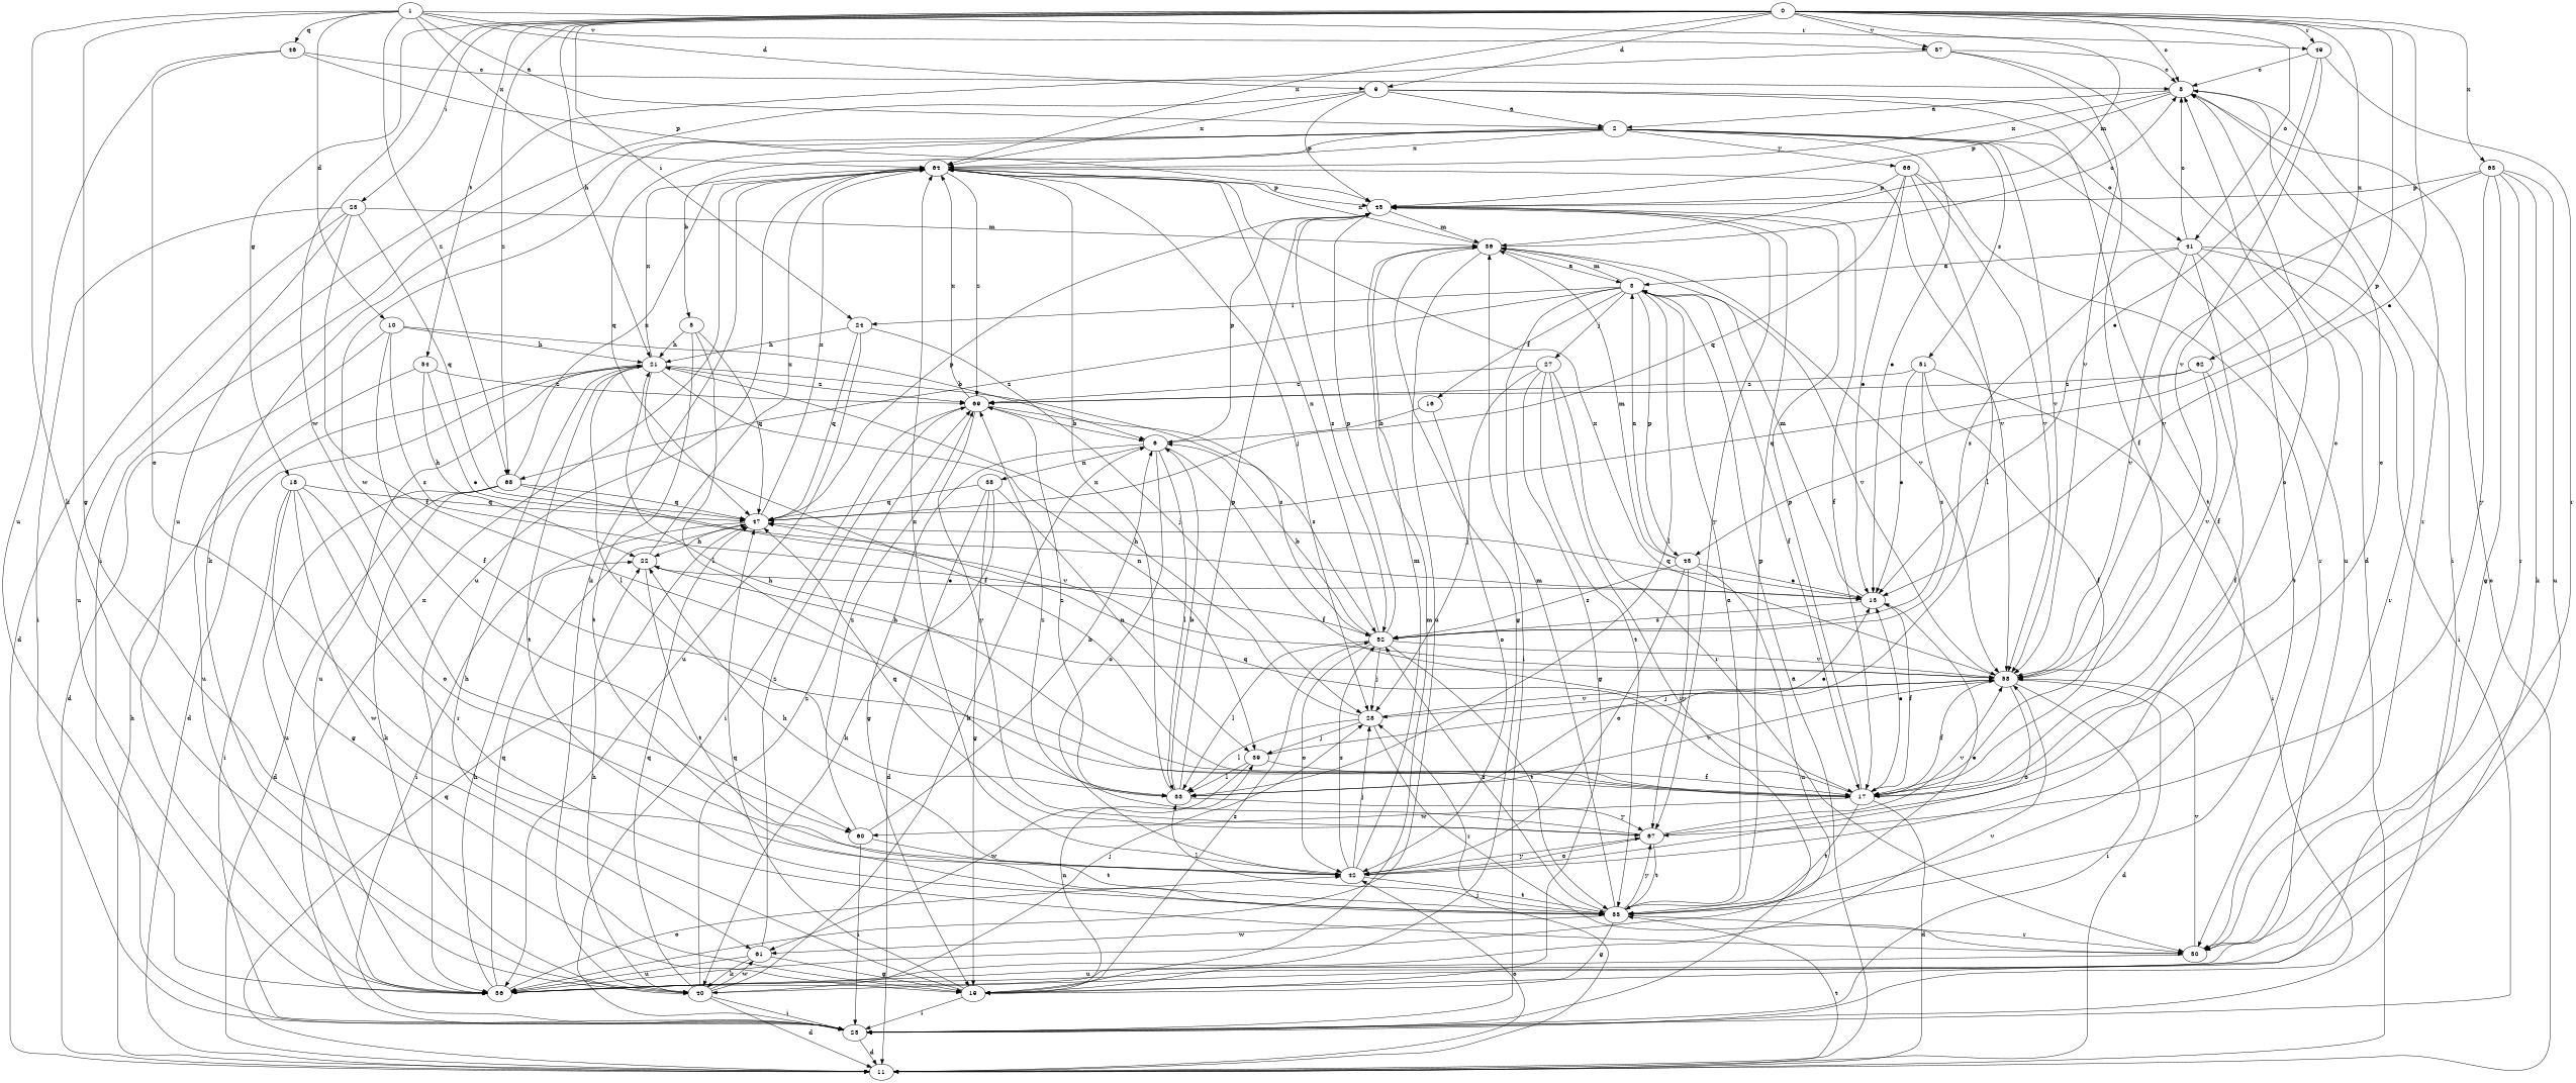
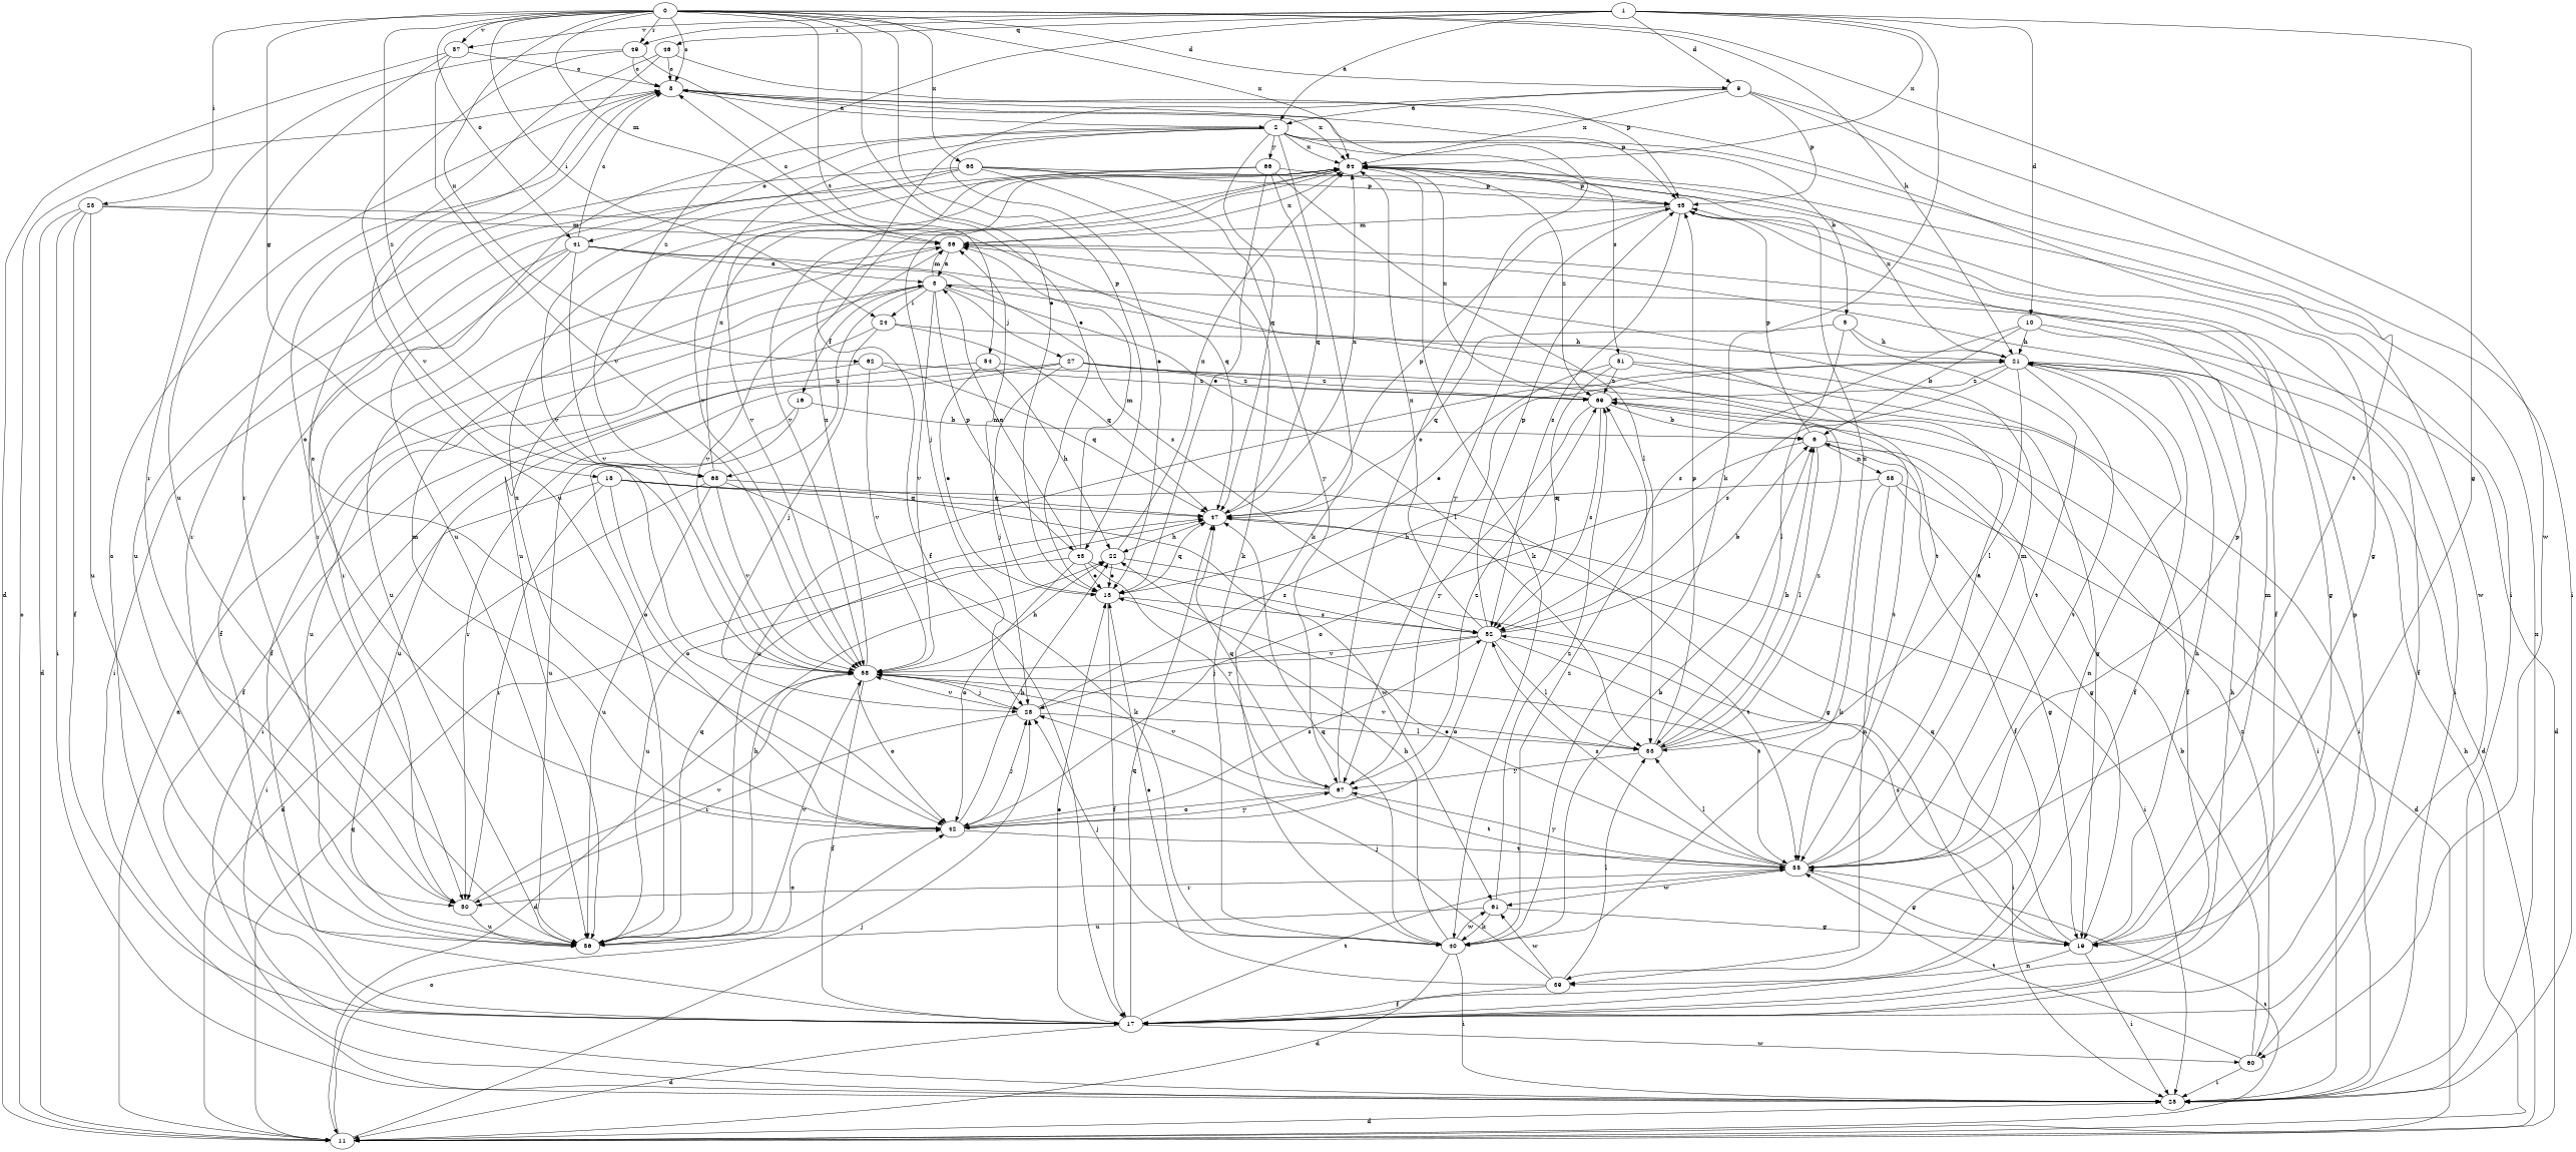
  strict digraph {
    0
    8
    9
    13
    18
    21
    23
    24
    36
    41
    43
    49
    54
    57
    60
    62
    63
    64
    68
    2
    25
    45
    50
    17
    55
    47
    52
    19
    42
    61
    56
    33
    11
    39
    69
    28
    58
    3
    67
    22
    6
    n42 [label=40]
    1
    10
    46
    5
    51
    66
    16
    27
    38
    0 -> 8 [label=c]
    0 -> 9 [label=d]
    0 -> 13 [label=e]
    0 -> 18 [label=g]
    0 -> 21 [label=h]
    0 -> 23 [label=i]
    0 -> 24 [label=i]
    0 -> 36 [label=m]
    0 -> 41 [label=o]
    0 -> 43 [label=p]
    0 -> 49 [label=r]
    0 -> 54 [label=t]
    0 -> 57 [label=v]
    0 -> 60 [label=w]
    0 -> 62 [label=x]
    0 -> 63 [label=x]
    0 -> 64 [label=x]
    0 -> 68 [label=z]
    8 -> 64 [label=x]
    8 -> 2 [label=a]
    8 -> 25 [label=i]
    8 -> 45 [label=p]
    8 -> 50 [label=r]
    9 -> 64 [label=x]
    9 -> 2 [label=a]
    9 -> 25 [label=i]
    9 -> 45 [label=p]
    9 -> 17 [label=f]
    9 -> 55 [label=t]
    13 -> 36 [label=m]
    13 -> 17 [label=f]
    13 -> 47 [label=q]
    13 -> 52 [label=s]
    18 -> 25 [label=i]
    18 -> 50 [label=r]
    18 -> 47 [label=q]
    18 -> 19 [label=g]
    18 -> 42 [label=o]
    18 -> 61 [label=w]
    21 -> 64 [label=x]
    21 -> 17 [label=f]
    21 -> 55 [label=t]
    21 -> 52 [label=s]
    21 -> 56 [label=u]
    21 -> 33 [label=l]
    21 -> 11 [label=d]
    21 -> 39 [label=n]
    21 -> 69 [label=z]
    23 -> 36 [label=m]
    23 -> 25 [label=i]
    23 -> 17 [label=f]
    23 -> 47 [label=q]
    23 -> 56 [label=u]
    23 -> 11 [label=d]
    24 -> 21 [label=h]
    24 -> 47 [label=q]
    24 -> 56 [label=u]
    24 -> 28 [label=j]
    36 -> 8 [label=c]
    36 -> 64 [label=x]
    36 -> 19 [label=g]
    36 -> 56 [label=u]
    36 -> 58 [label=v]
    36 -> 3 [label=a]
    41 -> 8 [label=c]
    41 -> 25 [label=i]
    41 -> 50 [label=r]
    41 -> 17 [label=f]
    41 -> 55 [label=t]
    41 -> 52 [label=s]
    41 -> 58 [label=v]
    41 -> 3 [label=a]
    43 -> 13 [label=e]
    43 -> 36 [label=m]
    43 -> 52 [label=s]
    43 -> 42 [label=o]
    43 -> 56 [label=u]
    43 -> 3 [label=a]
    43 -> 67 [label=y]
    49 -> 8 [label=c]
    49 -> 13 [label=e]
    49 -> 50 [label=r]
    49 -> 58 [label=v]
    54 -> 13 [label=e]
    54 -> 56 [label=u]
    54 -> 69 [label=z]
    54 -> 22 [label=h]
    57 -> 8 [label=c]
    57 -> 56 [label=u]
    57 -> 11 [label=d]
    57 -> 58 [label=v]
    60 -> 25 [label=i]
    60 -> 55 [label=t]
    60 -> 69 [label=z]
    60 -> 6 [label=b]
    62 -> 17 [label=f]
    62 -> 47 [label=q]
    62 -> 69 [label=z]
    62 -> 58 [label=v]
    63 -> 45 [label=p]
    63 -> 50 [label=r]
    63 -> 19 [label=g]
    63 -> 56 [label=u]
    63 -> 58 [label=v]
    63 -> 67 [label=y]
    63 -> n42 [label=k]
    64 -> 45 [label=p]
    64 -> 56 [label=u]
    64 -> 69 [label=z]
    64 -> 28 [label=j]
    64 -> 58 [label=v]
    64 -> n42 [label=k]
    68 -> 64 [label=x]
    68 -> 47 [label=q]
    68 -> 56 [label=u]
    68 -> 11 [label=d]
    68 -> 58 [label=v]
    68 -> n42 [label=k]
    2 -> 13 [label=e]
    2 -> 41 [label=o]
    2 -> 60 [label=w]
    2 -> 64 [label=x]
    2 -> 47 [label=q]
    2 -> 56 [label=u]
    2 -> 58 [label=v]
    2 -> n42 [label=k]
    2 -> 5 [label=b]
    2 -> 51 [label=s]
    2 -> 66 [label=y]
    25 -> 64 [label=x]
    25 -> 11 [label=d]
    45 -> 36 [label=m]
    45 -> 17 [label=f]
    45 -> 52 [label=s]
    45 -> 67 [label=y]
    50 -> 56 [label=u]
    50 -> 58 [label=v]
    17 -> 8 [label=c]
    17 -> 13 [label=e]
    17 -> 21 [label=h]
    17 -> 60 [label=w]
    17 -> 45 [label=p]
    17 -> 55 [label=t]
    17 -> 47 [label=q]
    17 -> 11 [label=d]
    55 -> 13 [label=e]
    55 -> 36 [label=m]
    55 -> 45 [label=p]
    55 -> 50 [label=r]
    55 -> 52 [label=s]
    55 -> 19 [label=g]
    55 -> 61 [label=w]
    55 -> 33 [label=l]
    55 -> 3 [label=a]
    55 -> 67 [label=y]
    47 -> 64 [label=x]
    47 -> 25 [label=i]
    47 -> 45 [label=p]
    47 -> 22 [label=h]
    52 -> 64 [label=x]
    52 -> 45 [label=p]
    52 -> 55 [label=t]
    52 -> 42 [label=o]
    52 -> 33 [label=l]
    52 -> 28 [label=j]
    52 -> 58 [label=v]
    52 -> 6 [label=b]
    19 -> 21 [label=h]
    19 -> 36 [label=m]
    19 -> 25 [label=i]
    19 -> 47 [label=q]
    19 -> 52 [label=s]
    19 -> 39 [label=n]
    42 -> 8 [label=c]
    42 -> 36 [label=m]
    42 -> 64 [label=x]
    42 -> 55 [label=t]
    42 -> 52 [label=s]
    42 -> 28 [label=j]
    42 -> 67 [label=y]
    42 -> 22 [label=h]
    61 -> 19 [label=g]
    61 -> 56 [label=u]
    61 -> 69 [label=z]
    61 -> n42 [label=k]
    56 -> 47 [label=q]
    56 -> 42 [label=o]
    56 -> 58 [label=v]
    56 -> 22 [label=h]
    33 -> 64 [label=x]
    33 -> 45 [label=p]
    33 -> 69 [label=z]
    33 -> 58 [label=v]
    33 -> 67 [label=y]
    33 -> 6 [label=b]
    11 -> 8 [label=c]
    11 -> 21 [label=h]
    11 -> 55 [label=t]
    11 -> 47 [label=q]
    11 -> 42 [label=o]
    11 -> 28 [label=j]
    11 -> 3 [label=a]
    39 -> 13 [label=e]
    39 -> 17 [label=f]
    39 -> 61 [label=w]
    39 -> 33 [label=l]
-   28 -> 39 [label=j]
+   39 -> 28 [label=j]
    69 -> 64 [label=x]
    69 -> 25 [label=i]
    69 -> 52 [label=s]
    69 -> 67 [label=y]
    69 -> 6 [label=b]
    28 -> 21 [label=h]
    28 -> 50 [label=r]
    28 -> 33 [label=l]
    28 -> 58 [label=v]
    58 -> 64 [label=x]
    58 -> 25 [label=i]
    58 -> 17 [label=f]
    58 -> 42 [label=o]
    58 -> 11 [label=d]
    58 -> 28 [label=j]
    58 -> 22 [label=h]
    3 -> 24 [label=i]
    3 -> 36 [label=m]
    3 -> 43 [label=p]
    3 -> 68 [label=z]
    3 -> 25 [label=i]
    3 -> 17 [label=f]
    3 -> 33 [label=l]
    3 -> 58 [label=v]
    3 -> 16 [label=f]
    3 -> 27 [label=j]
    67 -> 8 [label=c]
    67 -> 55 [label=t]
    67 -> 47 [label=q]
    67 -> 42 [label=o]
    67 -> 69 [label=z]
    67 -> 58 [label=v]
    22 -> 13 [label=e]
    22 -> 64 [label=x]
    22 -> 55 [label=t]
    6 -> 45 [label=p]
    6 -> 17 [label=f]
    6 -> 19 [label=g]
    6 -> 42 [label=o]
    6 -> 33 [label=l]
    6 -> 38 [label=n]
    n42 -> 25 [label=i]
    n42 -> 47 [label=q]
    n42 -> 61 [label=w]
    n42 -> 11 [label=d]
    n42 -> 69 [label=z]
    n42 -> 28 [label=j]
    n42 -> 22 [label=h]
    n42 -> 6 [label=b]
    1 -> 9 [label=d]
    1 -> 49 [label=r]
    1 -> 57 [label=v]
    1 -> 64 [label=x]
    1 -> 68 [label=z]
    1 -> 2 [label=a]
    1 -> 19 [label=g]
    1 -> n42 [label=k]
    1 -> 10 [label=d]
    1 -> 46 [label=q]
    10 -> 21 [label=h]
    10 -> 17 [label=f]
    10 -> 52 [label=s]
    10 -> 11 [label=d]
    10 -> 6 [label=b]
    46 -> 8 [label=c]
    46 -> 45 [label=p]
    46 -> 42 [label=o]
    46 -> 56 [label=u]
    5 -> 21 [label=h]
    5 -> 55 [label=t]
    5 -> 47 [label=q]
    5 -> 33 [label=l]
    51 -> 13 [label=e]
    51 -> 25 [label=i]
    51 -> 17 [label=f]
    51 -> 52 [label=s]
    51 -> 69 [label=z]
    66 -> 13 [label=e]
    66 -> 45 [label=p]
    66 -> 50 [label=r]
    66 -> 47 [label=q]
    66 -> 33 [label=l]
    66 -> 58 [label=v]
    16 -> 42 [label=o]
+   16 -> 56 [label=u]
    16 -> 6 [label=b]
    27 -> 25 [label=i]
    27 -> 50 [label=r]
    27 -> 55 [label=t]
    27 -> 19 [label=g]
    27 -> 69 [label=z]
    27 -> 28 [label=j]
    38 -> 47 [label=q]
    38 -> 19 [label=g]
    38 -> 11 [label=d]
    38 -> 39 [label=n]
    38 -> n42 [label=k]
  }
